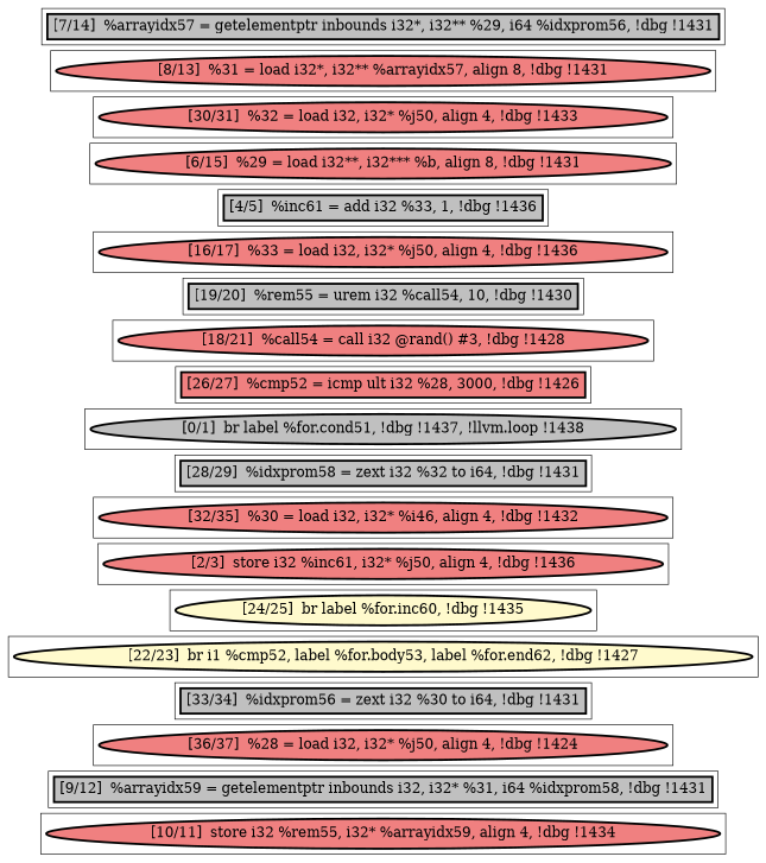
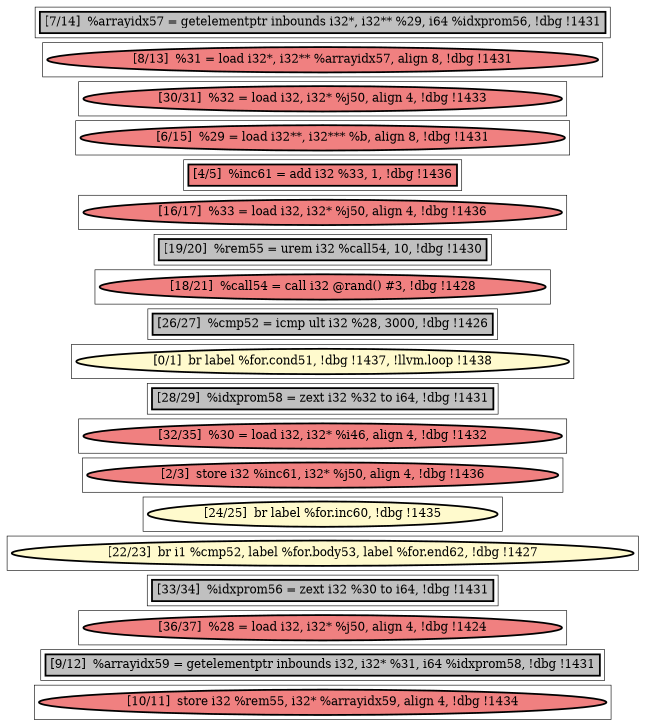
  digraph {
    rankdir=LR
    node [fillcolor=lightcoral fontsize=20 penwidth=3.0 shape=ellipse style=filled]
    n1 [label="[10/11]  store i32 %rem55, i32* %arrayidx59, align 4, !dbg !1434"]
    n2 [fillcolor=grey label="[9/12]  %arrayidx59 = getelementptr inbounds i32, i32* %31, i64 %idxprom58, !dbg !1431" shape=rectangle]
    n3 [label="[36/37]  %28 = load i32, i32* %j50, align 4, !dbg !1424"]
    n4 [fillcolor=grey label="[33/34]  %idxprom56 = zext i32 %30 to i64, !dbg !1431" shape=rectangle]
    n5 [fillcolor=lemonchiffon label="[22/23]  br i1 %cmp52, label %for.body53, label %for.end62, !dbg !1427"]
    n6 [fillcolor=lemonchiffon label="[24/25]  br label %for.inc60, !dbg !1435"]
    n7 [label="[2/3]  store i32 %inc61, i32* %j50, align 4, !dbg !1436"]
    n8 [label="[32/35]  %30 = load i32, i32* %i46, align 4, !dbg !1432"]
    n9 [fillcolor=grey label="[28/29]  %idxprom58 = zext i32 %32 to i64, !dbg !1431" shape=rectangle]
-   n10 [fillcolor=grey label="[0/1]  br label %for.cond51, !dbg !1437, !llvm.loop !1438"]
-   n11 [label="[26/27]  %cmp52 = icmp ult i32 %28, 3000, !dbg !1426" shape=rectangle]
+   n10 [fillcolor=lemonchiffon label="[0/1]  br label %for.cond51, !dbg !1437, !llvm.loop !1438"]
+   n11 [fillcolor=grey label="[26/27]  %cmp52 = icmp ult i32 %28, 3000, !dbg !1426" shape=rectangle]
    n12 [label="[18/21]  %call54 = call i32 @rand() #3, !dbg !1428"]
    n13 [fillcolor=grey label="[19/20]  %rem55 = urem i32 %call54, 10, !dbg !1430" shape=rectangle]
    n14 [label="[16/17]  %33 = load i32, i32* %j50, align 4, !dbg !1436"]
-   n15 [fillcolor=grey label="[4/5]  %inc61 = add i32 %33, 1, !dbg !1436" shape=rectangle]
+   n15 [label="[4/5]  %inc61 = add i32 %33, 1, !dbg !1436" shape=rectangle]
    n16 [label="[6/15]  %29 = load i32**, i32*** %b, align 8, !dbg !1431"]
    n17 [label="[30/31]  %32 = load i32, i32* %j50, align 4, !dbg !1433"]
    n18 [label="[8/13]  %31 = load i32*, i32** %arrayidx57, align 8, !dbg !1431"]
    n19 [fillcolor=grey label="[7/14]  %arrayidx57 = getelementptr inbounds i32*, i32** %29, i64 %idxprom56, !dbg !1431" shape=rectangle]
    subgraph cluster_1 {
      n1
    }
    subgraph cluster_2 {
      n2
    }
    subgraph cluster_3 {
      n3
    }
    subgraph cluster_4 {
      n4
    }
    subgraph cluster_5 {
      n5
    }
    subgraph cluster_6 {
      n6
    }
    subgraph cluster_7 {
      n7
    }
    subgraph cluster_8 {
      n8
    }
    subgraph cluster_9 {
      n9
    }
    subgraph cluster_10 {
      n10
    }
    subgraph cluster_11 {
      n11
    }
    subgraph cluster_12 {
      n12
    }
    subgraph cluster_13 {
      n13
    }
    subgraph cluster_14 {
      n14
    }
    subgraph cluster_15 {
      n15
    }
    subgraph cluster_16 {
      n16
    }
    subgraph cluster_17 {
      n17
    }
    subgraph cluster_18 {
      n18
    }
    subgraph cluster_19 {
      n19
    }
  }
